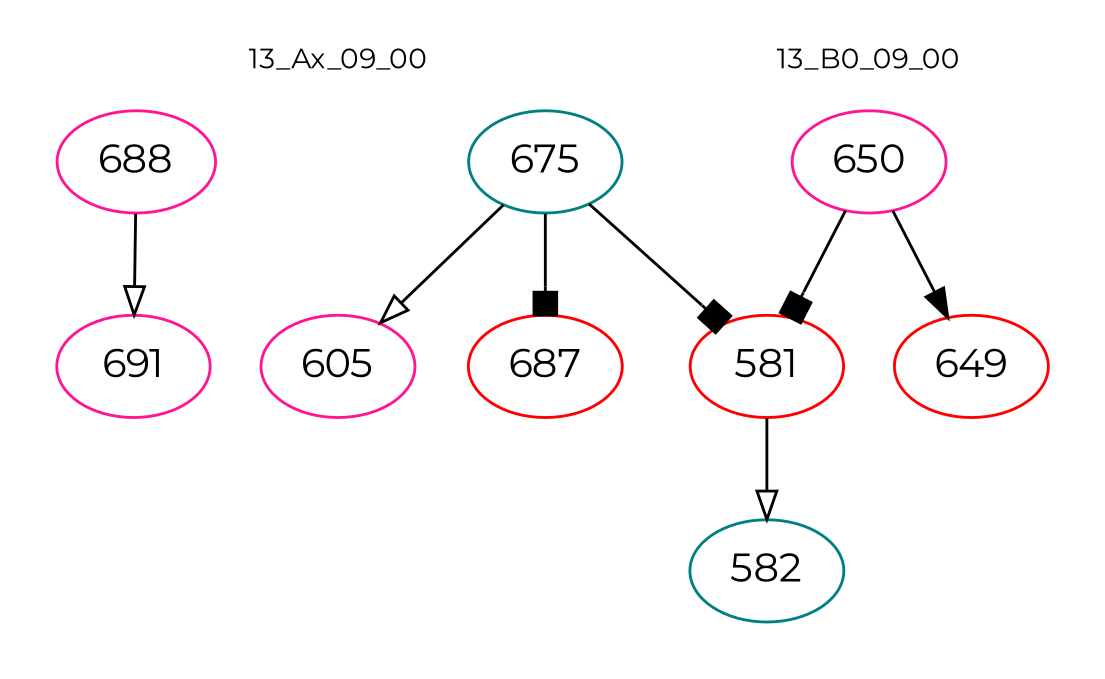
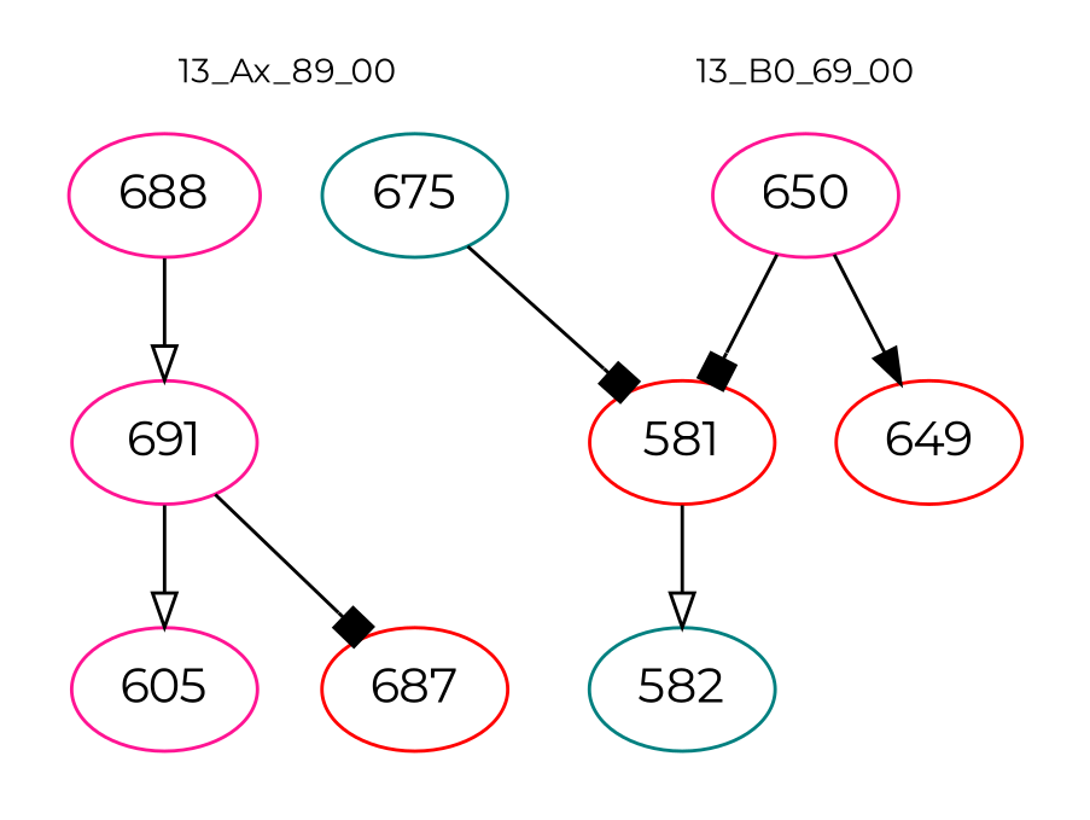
  digraph {
    fontname=Montserrat
    node [color=deeppink fontname=Montserrat]
    edge [arrowhead=onormal color=black fontname=Montserrat]
    n1 [color=teal label=675]
    n2 [label=605]
    n3 [label=688]
    n4 [label=691]
    n5 [color=red label=687]
    n6 [label=650]
    n7 [color=red label=581]
    n8 [color=red label=649]
    n9 [color=teal label=582]
    subgraph cluster_1 {
      color=white
      fontsize=10
-     label="13_Ax_09_00"
+     label="13_Ax_89_00"
      n1
      n2
      n3
      n4
      n5
    }
    subgraph cluster_2 {
      color=white
      fontsize=10
-     label="13_B0_09_00"
+     label="13_B0_69_00"
      n6
      n7
      n8
      n9
    }
-   n1 -> n2
+   n4 -> n2
    n1 -> n7 [arrowhead=box]
    n3 -> n4
-   n1 -> n5 [arrowhead=box]
+   n4 -> n5 [arrowhead=box]
    n6 -> n7 [arrowhead=box]
    n6 -> n8 [arrowhead=normal]
    n7 -> n9
  }
